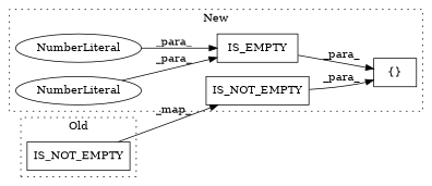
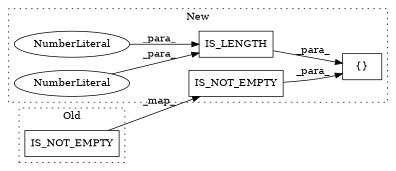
  digraph {
    rankdir=LR
    node [a=32 l=14 shape=box]
    n1 [label=IS_NOT_EMPTY s=88586]
    n2 [a=4 l="1,1" label="{}" s="88585,88617"]
-   n3 [l="10,1" label=IS_EMPTY s="88601,88616"]
+   n3 [l="10,1" label=IS_LENGTH s="88601,88616"]
    n4 [a=34 l=1 label=NumberLiteral s=88615 shape=ellipse]
    n5 [a=34 l=3 label=NumberLiteral s=88611 shape=ellipse]
    n6 [label=IS_NOT_EMPTY s=88118]
    subgraph cluster_1 {
      label=New
      style=dotted
      n1
      n2
      n3
      n4
      n5
    }
    subgraph cluster_2 {
      label=Old
      style=dotted
      n6
    }
    n1 -> n2 [label=_para_]
    n3 -> n2 [label=_para_]
    n4 -> n3 [label=_para_]
    n5 -> n3 [label=_para_]
    n6 -> n1 [label=_map_]
  }
